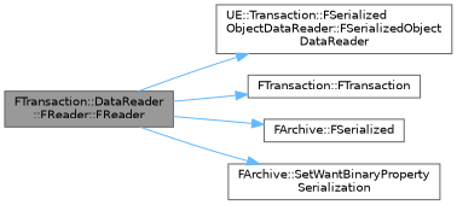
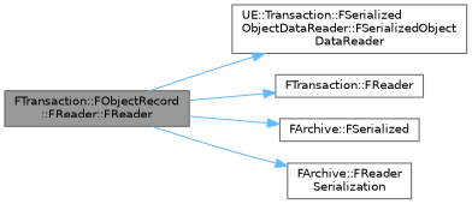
  digraph {
    rankdir=LR
    node [color=grey40 fillcolor=white fontname=Helvetica fontsize=10 shape=box style=filled]
    edge [color=steelblue1 fontname=Helvetica fontsize=10 labelfontname=Helvetica labelfontsize=10 style=solid]
-   n1 [color=gray40 fillcolor=grey60 fontcolor=black height=0.2 label="FTransaction::DataReader\l::FReader::FReader" width=0.4]
+   n1 [color=gray40 fillcolor=grey60 fontcolor=black height=0.2 label="FTransaction::FObjectRecord\l::FReader::FReader" width=0.4]
    n2 [height=0.2 label="UE::Transaction::FSerialized\lObjectDataReader::FSerializedObject\lDataReader" width=0.4]
-   n3 [height=0.2 label="FTransaction::FTransaction" width=0.4]
+   n3 [height=0.2 label="FTransaction::FReader" width=0.4]
    n4 [height=0.2 label="FArchive::FSerialized" width=0.4]
-   n5 [height=0.2 label="FArchive::SetWantBinaryProperty\lSerialization" width=0.4]
+   n5 [height=0.2 label="FArchive::FReader\lSerialization" width=0.4]
    n1 -> n2
    n1 -> n3
    n1 -> n4
    n1 -> n5
  }
